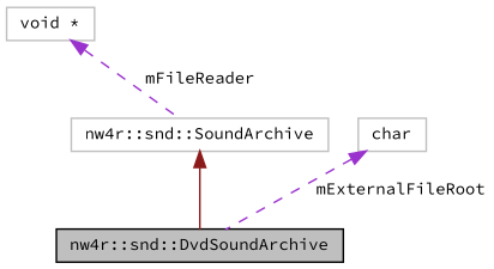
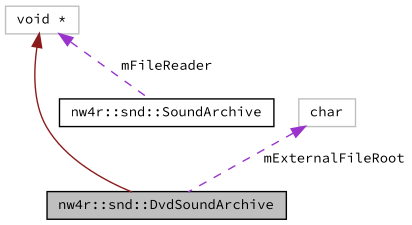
  digraph {
    fontname="Source Code Pro"
    node [color=black fillcolor=white fontname="Source Code Pro" fontsize=10 shape=record style=filled]
    edge [color=darkorchid3 dir=back fontname="Source Code Pro" fontsize=10 labelfontname=FreeMono labelfontsize=10 style=dashed]
    n1 [fillcolor=grey75 fontcolor=black height=0.2 label="nw4r::snd::DvdSoundArchive" width=0.4]
-   n2 [color=grey75 height=0.2 label="nw4r::snd::SoundArchive" width=0.4]
+   n2 [height=0.2 label="nw4r::snd::SoundArchive" width=0.4]
    n3 [color=grey75 height=0.2 label="void *" width=0.4]
    n4 [color=grey75 height=0.2 label=char width=0.4]
-   n2 -> n1 [color=firebrick4 style=solid]
+   n3 -> n1 [color=firebrick4 style=solid]
    n3 -> n2 [label=" mFileReader"]
    n4 -> n1 [label=" mExternalFileRoot"]
  }
